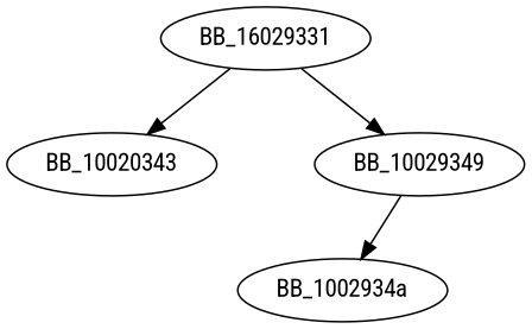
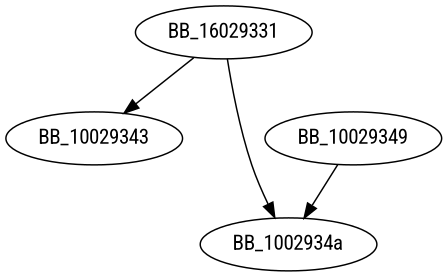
  digraph {
    fontname="Roboto Condensed"
    node [fontname="Roboto Condensed"]
    edge [fontname="Roboto Condensed"]
    n1 [label=BB_16029331]
-   BB_10029343 [label=BB_10020343]
+   BB_10029343
    BB_1002934a
    BB_10029349
    n1 -> BB_10029343
-   n1 -> BB_10029349
+   n1 -> BB_1002934a
    BB_10029349 -> BB_1002934a
  }
